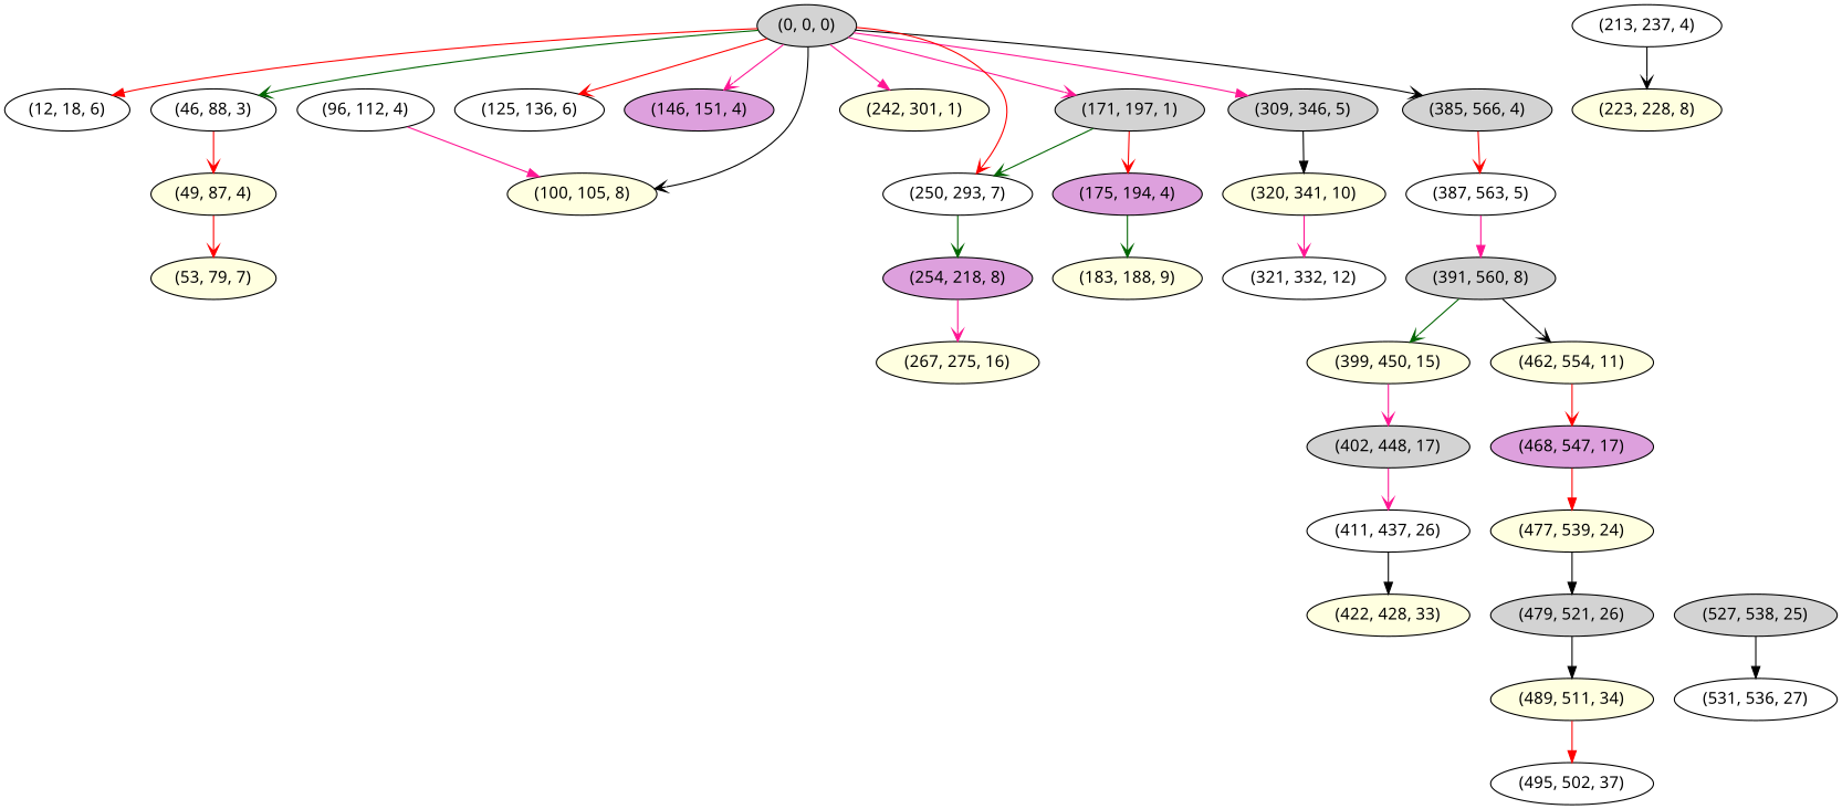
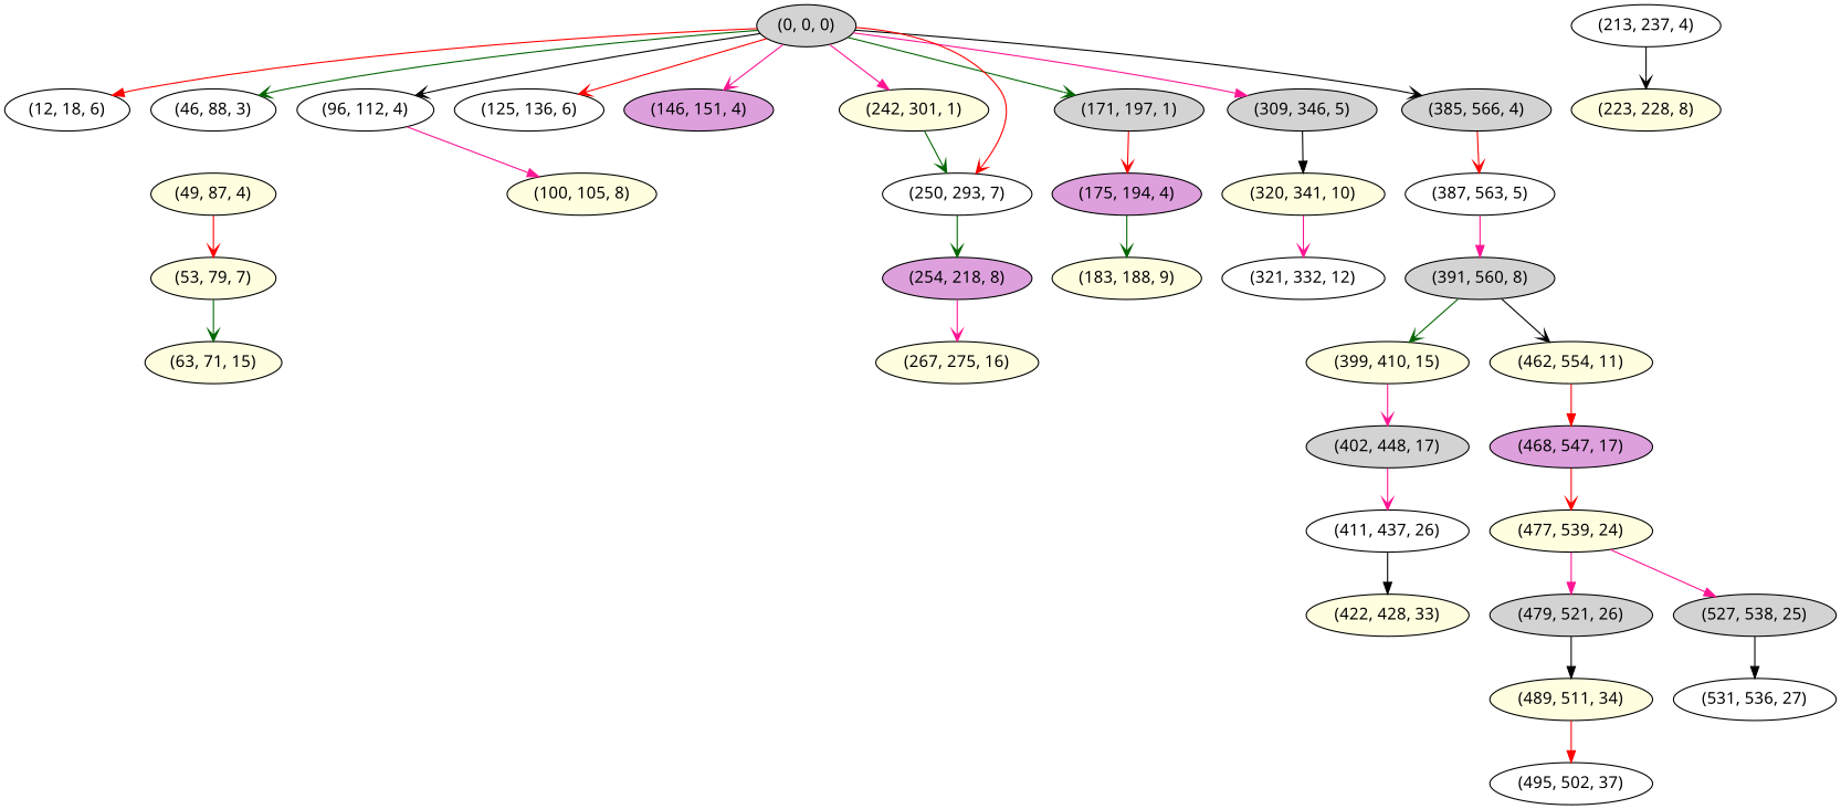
  digraph {
    fontname="Noto Sans"
    node [fillcolor=lightyellow fontname="Noto Sans" style=filled]
    edge [arrowhead=vee color=deeppink fontname="Noto Sans"]
    "(0, 0, 0)" [fillcolor=lightgrey]
    "(12, 18, 6)" [fillcolor=white]
    "(46, 88, 3)" [fillcolor=white]
    "(96, 112, 4)" [fillcolor=white]
    "(125, 136, 6)" [fillcolor=white]
    "(146, 151, 4)" [fillcolor=plum]
    "(171, 197, 1)" [fillcolor=lightgrey]
    "(242, 301, 1)"
    "(309, 346, 5)" [fillcolor=lightgrey]
    "(385, 566, 4)" [fillcolor=lightgrey]
    "(250, 293, 7)" [fillcolor=white]
    "(49, 87, 4)"
    "(100, 105, 8)"
    "(175, 194, 4)" [fillcolor=plum]
    "(213, 237, 4)" [fillcolor=white]
    "(223, 228, 8)"
    "(320, 341, 10)"
    "(387, 563, 5)" [fillcolor=white]
    "(53, 79, 7)"
+   "(63, 71, 15)"
    "(183, 188, 9)"
    n22 [fillcolor=plum label="(254, 218, 8)"]
    "(267, 275, 16)"
    n24 [fillcolor=white label="(321, 332, 12)"]
    "(391, 560, 8)" [fillcolor=lightgrey]
-   "(399, 450, 15)"
+   "(399, 450, 15)" [label="(399, 410, 15)"]
    "(462, 554, 11)"
    "(402, 448, 17)" [fillcolor=lightgrey]
    "(468, 547, 17)" [fillcolor=plum]
    "(411, 437, 26)" [fillcolor=white]
    "(422, 428, 33)"
    "(477, 539, 24)"
    "(479, 521, 26)" [fillcolor=lightgrey]
    "(527, 538, 25)" [fillcolor=lightgrey]
    "(489, 511, 34)"
    "(531, 536, 27)" [fillcolor=white]
    "(495, 502, 37)" [fillcolor=white]
    "(0, 0, 0)" -> "(12, 18, 6)" [arrowhead=normal color=red]
    "(0, 0, 0)" -> "(46, 88, 3)" [color=darkgreen]
-   "(0, 0, 0)" -> "(100, 105, 8)" [color=black]
+   "(0, 0, 0)" -> "(96, 112, 4)" [color=black]
    "(0, 0, 0)" -> "(125, 136, 6)" [color=red]
    "(0, 0, 0)" -> "(146, 151, 4)"
-   "(0, 0, 0)" -> "(171, 197, 1)"
+   "(0, 0, 0)" -> "(171, 197, 1)" [color=darkgreen]
    "(0, 0, 0)" -> "(242, 301, 1)" [arrowhead=normal]
    "(0, 0, 0)" -> "(309, 346, 5)" [arrowhead=normal]
    "(0, 0, 0)" -> "(385, 566, 4)" [color=black]
    "(0, 0, 0)" -> "(250, 293, 7)" [color=red]
-   "(46, 88, 3)" -> "(49, 87, 4)" [color=red]
    "(96, 112, 4)" -> "(100, 105, 8)" [arrowhead=normal]
    "(171, 197, 1)" -> "(175, 194, 4)" [color=red]
-   "(171, 197, 1)" -> "(250, 293, 7)" [color=darkgreen]
+   "(242, 301, 1)" -> "(250, 293, 7)" [color=darkgreen]
    "(309, 346, 5)" -> "(320, 341, 10)" [arrowhead=normal color=black]
    "(385, 566, 4)" -> "(387, 563, 5)" [color=red]
    "(250, 293, 7)" -> n22 [color=darkgreen]
    "(49, 87, 4)" -> "(53, 79, 7)" [color=red]
    "(175, 194, 4)" -> "(183, 188, 9)" [color=darkgreen]
    "(213, 237, 4)" -> "(223, 228, 8)" [color=black]
    "(320, 341, 10)" -> n24
    "(387, 563, 5)" -> "(391, 560, 8)" [arrowhead=normal]
+   "(53, 79, 7)" -> "(63, 71, 15)" [color=darkgreen]
    n22 -> "(267, 275, 16)"
    "(391, 560, 8)" -> "(399, 450, 15)" [color=darkgreen]
    "(391, 560, 8)" -> "(462, 554, 11)" [color=black]
    "(399, 450, 15)" -> "(402, 448, 17)"
-   "(462, 554, 11)" -> "(468, 547, 17)" [color=red]
+   "(462, 554, 11)" -> "(468, 547, 17)" [arrowhead=normal color=red]
    "(402, 448, 17)" -> "(411, 437, 26)"
-   "(468, 547, 17)" -> "(477, 539, 24)" [arrowhead=normal color=red]
+   "(468, 547, 17)" -> "(477, 539, 24)" [color=red]
    "(411, 437, 26)" -> "(422, 428, 33)" [arrowhead=normal color=black]
-   "(477, 539, 24)" -> "(479, 521, 26)" [arrowhead=normal color=black]
+   "(477, 539, 24)" -> "(479, 521, 26)" [arrowhead=normal]
+   "(477, 539, 24)" -> "(527, 538, 25)" [arrowhead=normal]
    "(479, 521, 26)" -> "(489, 511, 34)" [arrowhead=normal color=black]
    "(527, 538, 25)" -> "(531, 536, 27)" [arrowhead=normal color=black]
    "(489, 511, 34)" -> "(495, 502, 37)" [arrowhead=normal color=red]
  }
